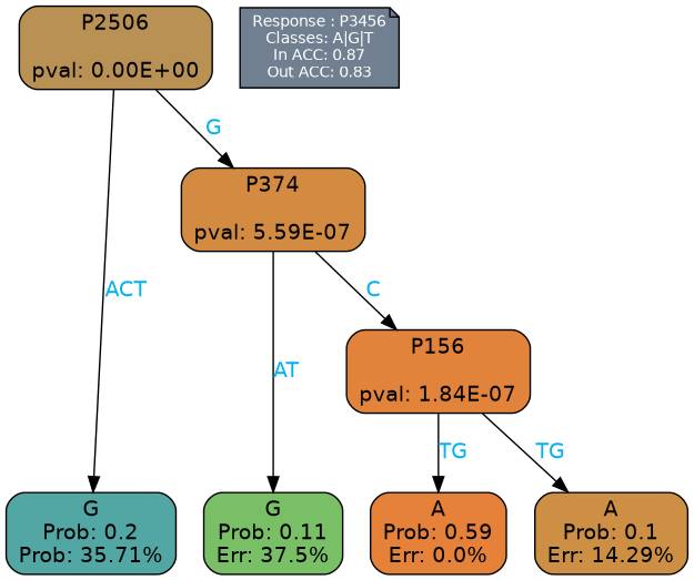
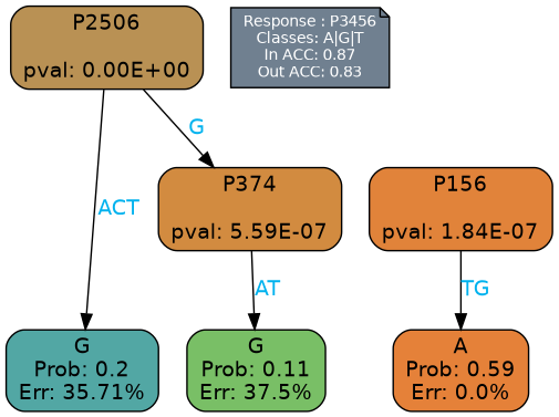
  digraph {
    ranksep=equally
    splines=polylines
    node [color=black fontname=helvetica shape=box style="filled, rounded"]
    edge [fontcolor=deepskyblue2 fontname=helvetica]
-   n1 [fillcolor="#52a7a4" label="G\nProb: 0.2\nProb: 35.71%"]
+   n1 [fillcolor="#52a7a4" label="G\nProb: 0.2\nErr: 35.71%"]
    n2 [fillcolor="#79bf66" label="G\nProb: 0.11\nErr: 37.5%"]
    n3 [fillcolor="#e58139" label="A\nProb: 0.59\nErr: 0.0%"]
-   n4 [fillcolor="#cc8f43" label="A\nProb: 0.1\nErr: 14.29%"]
    n5 [align=left fillcolor=slategray fontcolor=white fontsize=10 label="Response : P3456\nClasses: A|G|T\nIn ACC: 0.87\nOut ACC: 0.83\n" shape=note style=filled]
    n6 [fillcolor="#b99154" label="P2506\n\npval: 0.00E+00"]
    n7 [fillcolor="#d28b40" label="P374\n\npval: 5.59E-07"]
    n8 [fillcolor="#e1833a" label="P156\n\npval: 1.84E-07"]
    subgraph sub_1 {
      rank=same
      n1
      n2
      n3
-     n4
    }
    subgraph sub_2 {
      rank=same
      n5
      n6
    }
    n6 -> n1 [label=ACT]
    n6 -> n7 [label=G]
    n7 -> n2 [label=AT]
-   n7 -> n8 [label=C]
    n8 -> n3 [label=TG]
-   n8 -> n4 [label=TG]
  }
